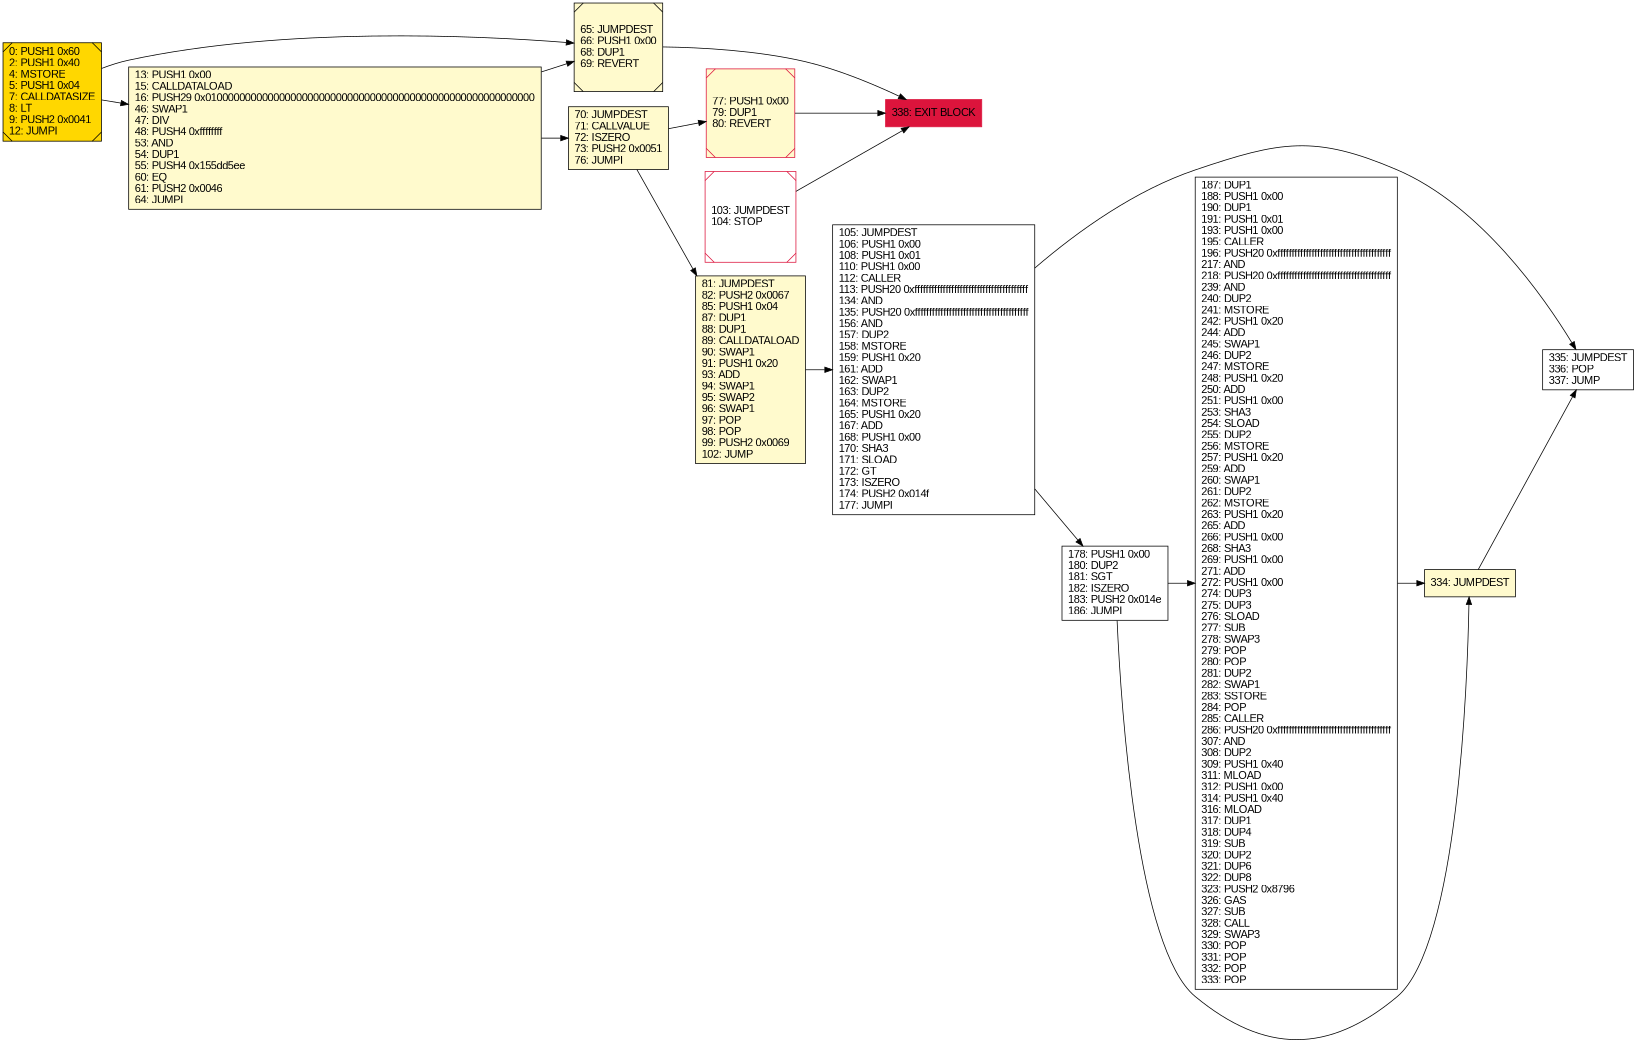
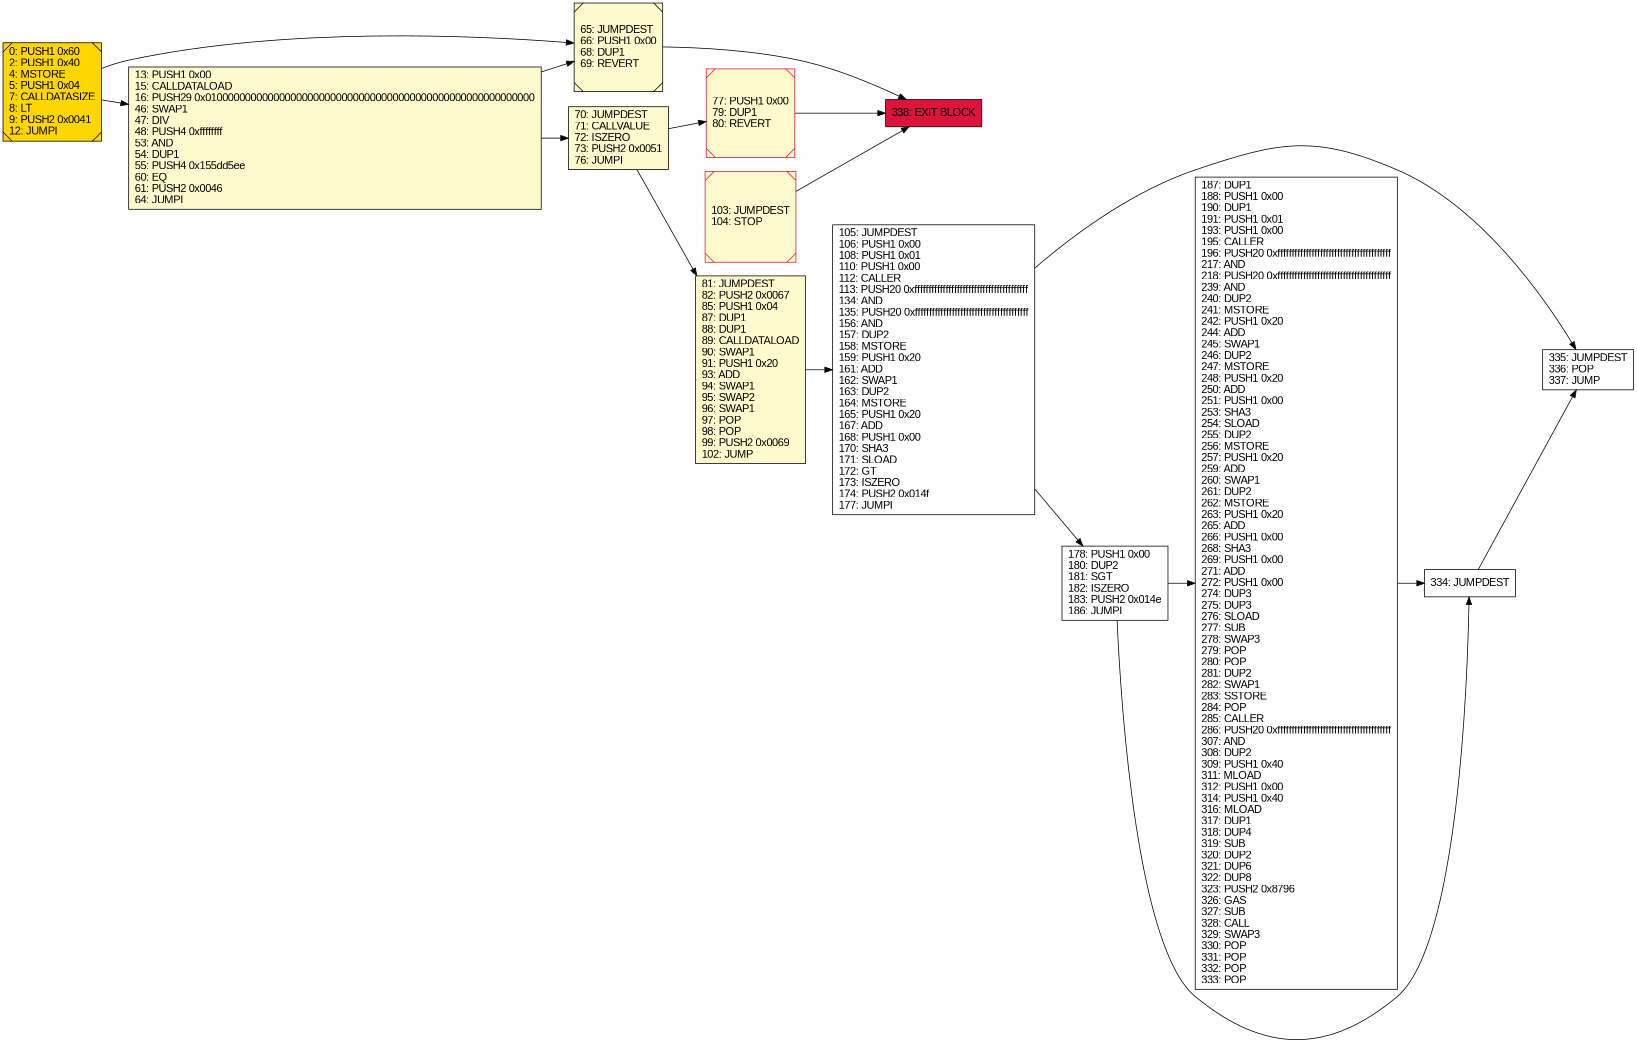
  digraph {
    rankdir=LR
    node [color=black fillcolor=lemonchiffon fontcolor=black fontname=arial shape=box style=filled]
    n1 [fillcolor=white label="187: DUP1\l188: PUSH1 0x00\l190: DUP1\l191: PUSH1 0x01\l193: PUSH1 0x00\l195: CALLER\l196: PUSH20 0xffffffffffffffffffffffffffffffffffffffff\l217: AND\l218: PUSH20 0xffffffffffffffffffffffffffffffffffffffff\l239: AND\l240: DUP2\l241: MSTORE\l242: PUSH1 0x20\l244: ADD\l245: SWAP1\l246: DUP2\l247: MSTORE\l248: PUSH1 0x20\l250: ADD\l251: PUSH1 0x00\l253: SHA3\l254: SLOAD\l255: DUP2\l256: MSTORE\l257: PUSH1 0x20\l259: ADD\l260: SWAP1\l261: DUP2\l262: MSTORE\l263: PUSH1 0x20\l265: ADD\l266: PUSH1 0x00\l268: SHA3\l269: PUSH1 0x00\l271: ADD\l272: PUSH1 0x00\l274: DUP3\l275: DUP3\l276: SLOAD\l277: SUB\l278: SWAP3\l279: POP\l280: POP\l281: DUP2\l282: SWAP1\l283: SSTORE\l284: POP\l285: CALLER\l286: PUSH20 0xffffffffffffffffffffffffffffffffffffffff\l307: AND\l308: DUP2\l309: PUSH1 0x40\l311: MLOAD\l312: PUSH1 0x00\l314: PUSH1 0x40\l316: MLOAD\l317: DUP1\l318: DUP4\l319: SUB\l320: DUP2\l321: DUP6\l322: DUP8\l323: PUSH2 0x8796\l326: GAS\l327: SUB\l328: CALL\l329: SWAP3\l330: POP\l331: POP\l332: POP\l333: POP\l"]
-   n2 [label="334: JUMPDEST\l"]
+   n2 [fillcolor=white label="334: JUMPDEST\l"]
    n3 [fillcolor=white label="335: JUMPDEST\l336: POP\l337: JUMP\l"]
    n4 [label="65: JUMPDEST\l66: PUSH1 0x00\l68: DUP1\l69: REVERT\l" shape=Msquare]
-   n5 [color=crimson fillcolor=crimson label="338: EXIT BLOCK\l"]
-   n6 [color=crimson fillcolor=white label="103: JUMPDEST\l104: STOP\l" shape=Msquare]
+   n5 [fillcolor=crimson label="338: EXIT BLOCK\l"]
+   n6 [color=crimson label="103: JUMPDEST\l104: STOP\l" shape=Msquare]
    n7 [color=crimson label="77: PUSH1 0x00\l79: DUP1\l80: REVERT\l" shape=Msquare]
    n8 [label="13: PUSH1 0x00\l15: CALLDATALOAD\l16: PUSH29 0x0100000000000000000000000000000000000000000000000000000000\l46: SWAP1\l47: DIV\l48: PUSH4 0xffffffff\l53: AND\l54: DUP1\l55: PUSH4 0x155dd5ee\l60: EQ\l61: PUSH2 0x0046\l64: JUMPI\l"]
    n9 [label="70: JUMPDEST\l71: CALLVALUE\l72: ISZERO\l73: PUSH2 0x0051\l76: JUMPI\l"]
    n10 [label="81: JUMPDEST\l82: PUSH2 0x0067\l85: PUSH1 0x04\l87: DUP1\l88: DUP1\l89: CALLDATALOAD\l90: SWAP1\l91: PUSH1 0x20\l93: ADD\l94: SWAP1\l95: SWAP2\l96: SWAP1\l97: POP\l98: POP\l99: PUSH2 0x0069\l102: JUMP\l"]
    n11 [fillcolor=white label="105: JUMPDEST\l106: PUSH1 0x00\l108: PUSH1 0x01\l110: PUSH1 0x00\l112: CALLER\l113: PUSH20 0xffffffffffffffffffffffffffffffffffffffff\l134: AND\l135: PUSH20 0xffffffffffffffffffffffffffffffffffffffff\l156: AND\l157: DUP2\l158: MSTORE\l159: PUSH1 0x20\l161: ADD\l162: SWAP1\l163: DUP2\l164: MSTORE\l165: PUSH1 0x20\l167: ADD\l168: PUSH1 0x00\l170: SHA3\l171: SLOAD\l172: GT\l173: ISZERO\l174: PUSH2 0x014f\l177: JUMPI\l"]
    n12 [fillcolor=white label="178: PUSH1 0x00\l180: DUP2\l181: SGT\l182: ISZERO\l183: PUSH2 0x014e\l186: JUMPI\l"]
    n13 [fillcolor=gold label="0: PUSH1 0x60\l2: PUSH1 0x40\l4: MSTORE\l5: PUSH1 0x04\l7: CALLDATASIZE\l8: LT\l9: PUSH2 0x0041\l12: JUMPI\l" shape=Msquare]
    n1 -> n2
    n2 -> n3
    n4 -> n5
    n6 -> n5
    n7 -> n5
    n8 -> n4
    n8 -> n9
    n9 -> n7
    n9 -> n10
    n10 -> n11
    n11 -> n3
    n11 -> n12
    n12 -> n1
    n12 -> n2
    n13 -> n4
    n13 -> n8
  }
